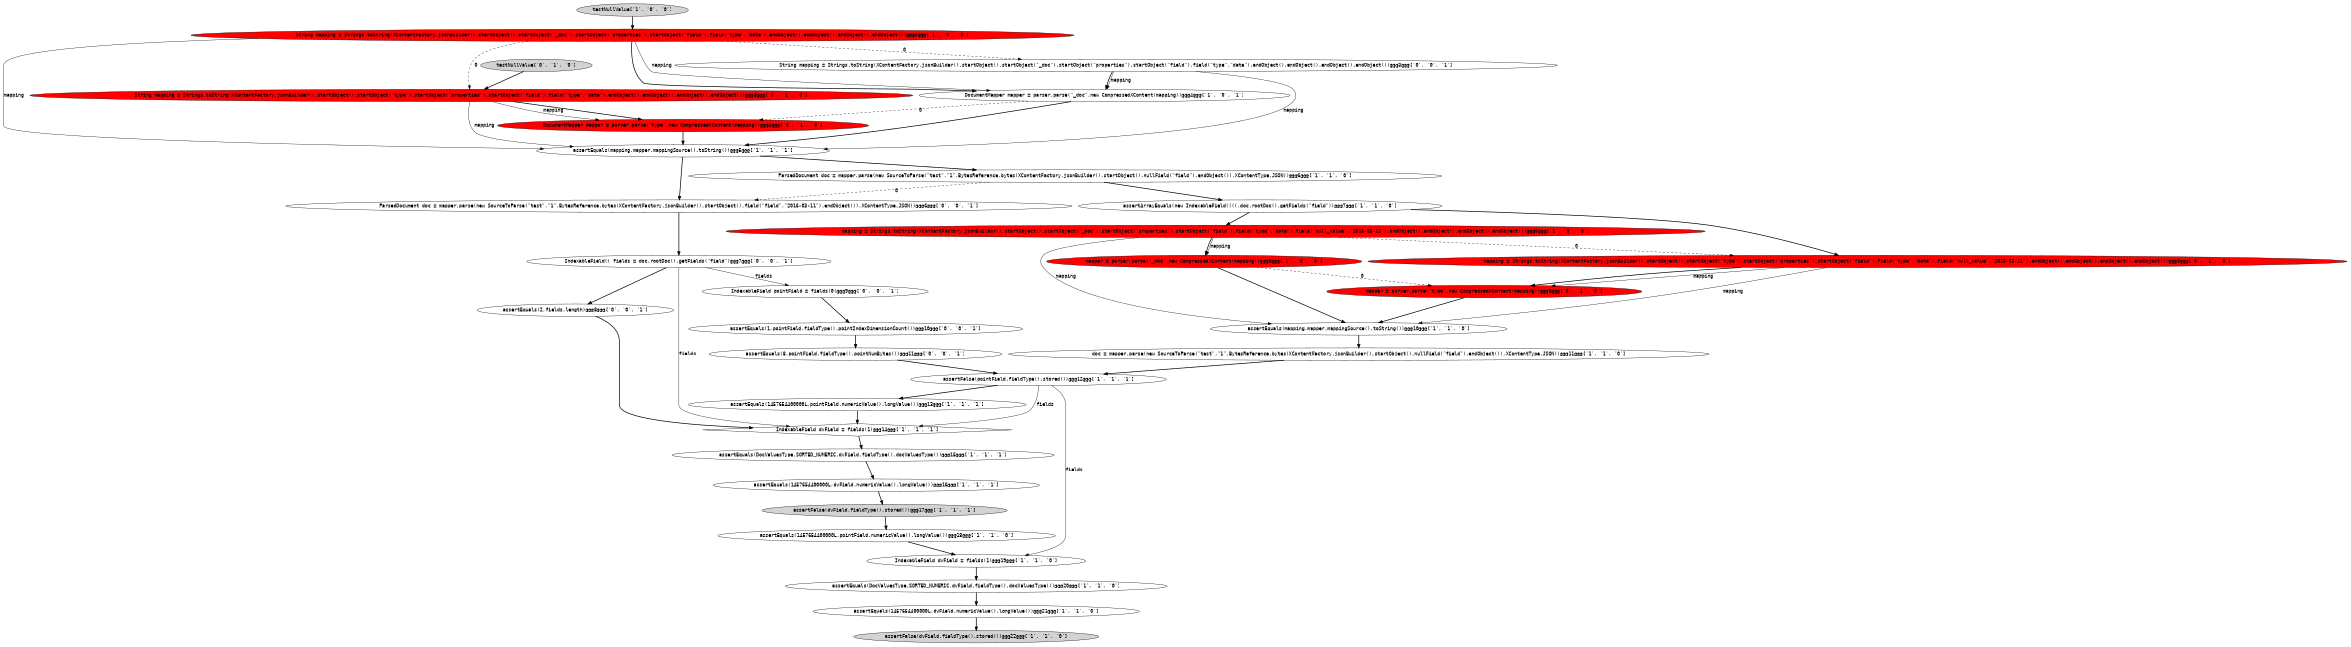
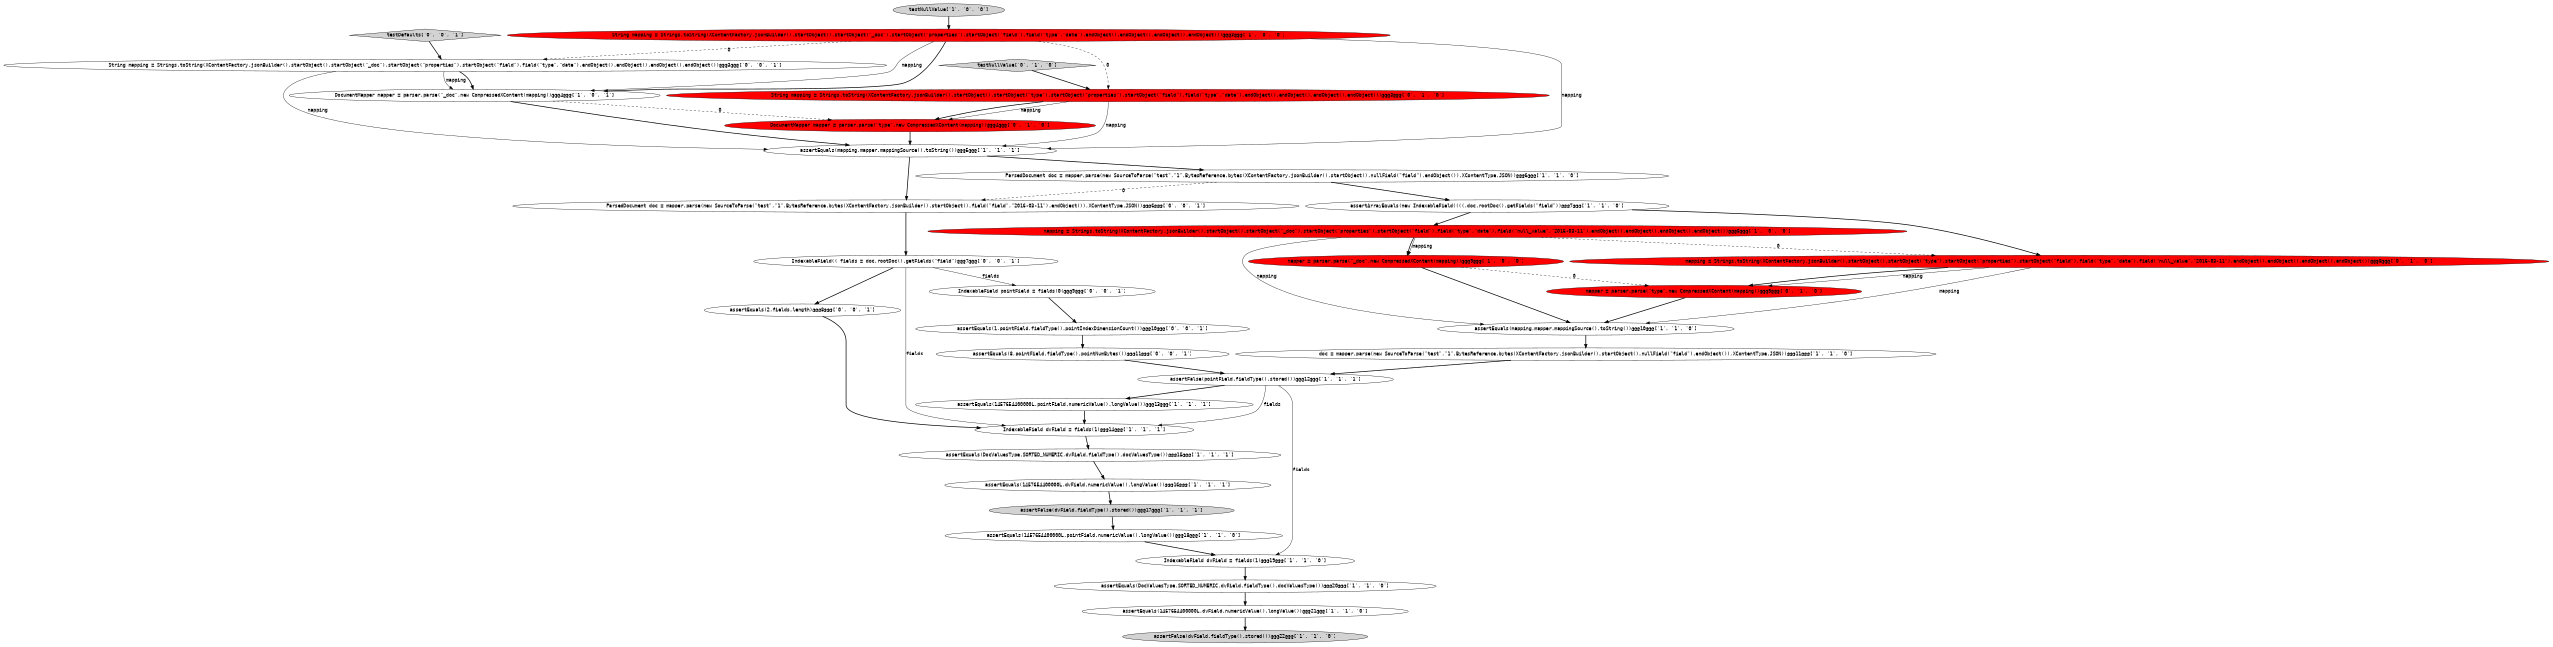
  digraph {
    fontname="DejaVu Sans Mono"
    node [fillcolor=white fontname="DejaVu Sans Mono" shape=ellipse style=filled]
    edge [fontname="DejaVu Sans Mono" style=bold]
    n1 [fillcolor=red label="DocumentMapper mapper = parser.parse(\"type\",new CompressedXContent(mapping))@@@4@@@['0', '1', '0']"]
    n2 [label="assertEquals(mapping,mapper.mappingSource().toString())@@@5@@@['1', '1', '1']"]
    n3 [label="ParsedDocument doc = mapper.parse(new SourceToParse(\"test\",\"1\",BytesReference.bytes(XContentFactory.jsonBuilder().startObject().field(\"field\",\"2016-03-11\").endObject()),XContentType.JSON))@@@6@@@['0', '0', '1']"]
    n4 [label="ParsedDocument doc = mapper.parse(new SourceToParse(\"test\",\"1\",BytesReference.bytes(XContentFactory.jsonBuilder().startObject().nullField(\"field\").endObject()),XContentType.JSON))@@@6@@@['1', '1', '0']"]
    n5 [label="IndexableField dvField = fields(1(@@@19@@@['1', '1', '0']"]
    n6 [label="assertEquals(DocValuesType.SORTED_NUMERIC,dvField.fieldType().docValuesType())@@@20@@@['1', '1', '0']"]
    n7 [label="assertEquals(1457654400000L,dvField.numericValue().longValue())@@@21@@@['1', '1', '0']"]
    n8 [label="DocumentMapper mapper = parser.parse(\"_doc\",new CompressedXContent(mapping))@@@4@@@['1', '0', '1']"]
    n9 [label="assertEquals(1,pointField.fieldType().pointIndexDimensionCount())@@@10@@@['0', '0', '1']"]
    n10 [label="assertEquals(8,pointField.fieldType().pointNumBytes())@@@11@@@['0', '0', '1']"]
    n11 [label="assertFalse(pointField.fieldType().stored())@@@12@@@['1', '1', '1']"]
    n12 [fillcolor=red label="mapper = parser.parse(\"type\",new CompressedXContent(mapping))@@@9@@@['0', '1', '0']"]
    n13 [label="assertEquals(mapping,mapper.mappingSource().toString())@@@10@@@['1', '1', '0']"]
    n14 [label="doc = mapper.parse(new SourceToParse(\"test\",\"1\",BytesReference.bytes(XContentFactory.jsonBuilder().startObject().nullField(\"field\").endObject()),XContentType.JSON))@@@11@@@['1', '1', '0']"]
    n15 [label="assertArrayEquals(new IndexableField((((,doc.rootDoc().getFields(\"field\"))@@@7@@@['1', '1', '0']"]
    n16 [fillcolor=red label="mapping = Strings.toString(XContentFactory.jsonBuilder().startObject().startObject(\"type\").startObject(\"properties\").startObject(\"field\").field(\"type\",\"date\").field(\"null_value\",\"2016-03-11\").endObject().endObject().endObject().endObject())@@@8@@@['0', '1', '0']"]
    n17 [fillcolor=red label="mapping = Strings.toString(XContentFactory.jsonBuilder().startObject().startObject(\"_doc\").startObject(\"properties\").startObject(\"field\").field(\"type\",\"date\").field(\"null_value\",\"2016-03-11\").endObject().endObject().endObject().endObject())@@@8@@@['1', '0', '0']"]
    n18 [fillcolor=red label="mapper = parser.parse(\"_doc\",new CompressedXContent(mapping))@@@9@@@['1', '0', '0']"]
    n19 [label="String mapping = Strings.toString(XContentFactory.jsonBuilder().startObject().startObject(\"_doc\").startObject(\"properties\").startObject(\"field\").field(\"type\",\"date\").endObject().endObject().endObject().endObject())@@@3@@@['0', '0', '1']"]
    n20 [label="IndexableField(( fields = doc.rootDoc().getFields(\"field\")@@@7@@@['0', '0', '1']"]
-   n21 [label="IndexableField dvField = fields(1(@@@14@@@['1', '1', '1']" shape=diamond]
+   n21 [label="IndexableField dvField = fields(1(@@@14@@@['1', '1', '1']"]
    n22 [label="IndexableField pointField = fields(0(@@@9@@@['0', '0', '1']"]
    n23 [label="assertEquals(2,fields.length)@@@8@@@['0', '0', '1']"]
    n24 [fillcolor=lightgray label="assertFalse(dvField.fieldType().stored())@@@22@@@['1', '1', '0']"]
    n25 [label="assertEquals(1457654400000L,dvField.numericValue().longValue())@@@16@@@['1', '1', '1']"]
    n26 [fillcolor=lightgray label="assertFalse(dvField.fieldType().stored())@@@17@@@['1', '1', '1']"]
    n27 [label="assertEquals(1457654400000L,pointField.numericValue().longValue())@@@18@@@['1', '1', '0']"]
    n28 [label="assertEquals(1457654400000L,pointField.numericValue().longValue())@@@13@@@['1', '1', '1']"]
    n29 [label="assertEquals(DocValuesType.SORTED_NUMERIC,dvField.fieldType().docValuesType())@@@15@@@['1', '1', '1']"]
-   n30 [fillcolor=lightgray label="testNullValue['0', '1', '0']"]
+   n30 [fillcolor=lightgray label="testNullValue['0', '1', '0']" shape=diamond]
    n31 [fillcolor=red label="String mapping = Strings.toString(XContentFactory.jsonBuilder().startObject().startObject(\"type\").startObject(\"properties\").startObject(\"field\").field(\"type\",\"date\").endObject().endObject().endObject().endObject())@@@3@@@['0', '1', '0']"]
    n32 [fillcolor=red label="String mapping = Strings.toString(XContentFactory.jsonBuilder().startObject().startObject(\"_doc\").startObject(\"properties\").startObject(\"field\").field(\"type\",\"date\").endObject().endObject().endObject().endObject())@@@3@@@['1', '0', '0']"]
+   n33 [fillcolor=lightgray label="testDefaults['0', '0', '1']" shape=diamond]
    n34 [fillcolor=lightgray label="testNullValue['1', '0', '0']"]
    n1 -> n2
    n2 -> n3
    n2 -> n4
    n3 -> n20
    n4 -> n3 [label=0 style=dashed]
    n4 -> n15
    n5 -> n6
    n6 -> n7
    n7 -> n24
    n8 -> n1 [label=0 style=dashed]
    n8 -> n2
    n9 -> n10
    n10 -> n11
    n11 -> n5 [label=fields style=solid]
    n11 -> n21 [label=fields style=solid]
    n11 -> n28
    n12 -> n13
    n13 -> n14
    n14 -> n11
    n15 -> n16
    n15 -> n17
    n16 -> n12 [label=mapping style=solid]
    n16 -> n12
    n16 -> n13 [label=mapping style=solid]
    n17 -> n13 [label=mapping style=solid]
    n17 -> n16 [label=0 style=dashed]
    n17 -> n18 [label=mapping style=solid]
    n17 -> n18
    n18 -> n12 [label=0 style=dashed]
    n18 -> n13
    n19 -> n2 [label=mapping style=solid]
    n19 -> n8
    n19 -> n8 [label=mapping style=solid]
    n20 -> n21 [label=fields style=solid]
    n20 -> n22 [label=fields style=solid]
    n20 -> n23
    n21 -> n29
    n22 -> n9
    n23 -> n21
    n25 -> n26
    n26 -> n27
    n27 -> n5
    n28 -> n21
    n29 -> n25
    n30 -> n31
    n31 -> n1
    n31 -> n1 [label=mapping style=solid]
    n31 -> n2 [label=mapping style=solid]
    n32 -> n2 [label=mapping style=solid]
    n32 -> n8
    n32 -> n8 [label=mapping style=solid]
    n32 -> n19 [label=0 style=dashed]
    n32 -> n31 [label=0 style=dashed]
+   n33 -> n19
    n34 -> n32
  }
